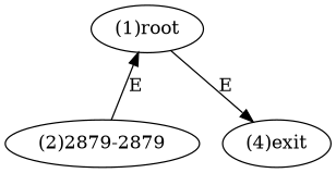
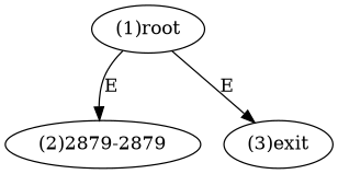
  digraph {
    n1 [label="(1)root"]
    n2 [label="(2)2879-2879"]
-   n3 [label="(4)exit"]
-   n2 -> n1 [label=E]
+   n3 [label="(3)exit"]
+   n1 -> n2 [label=E]
    n1 -> n3 [label=E]
  }
